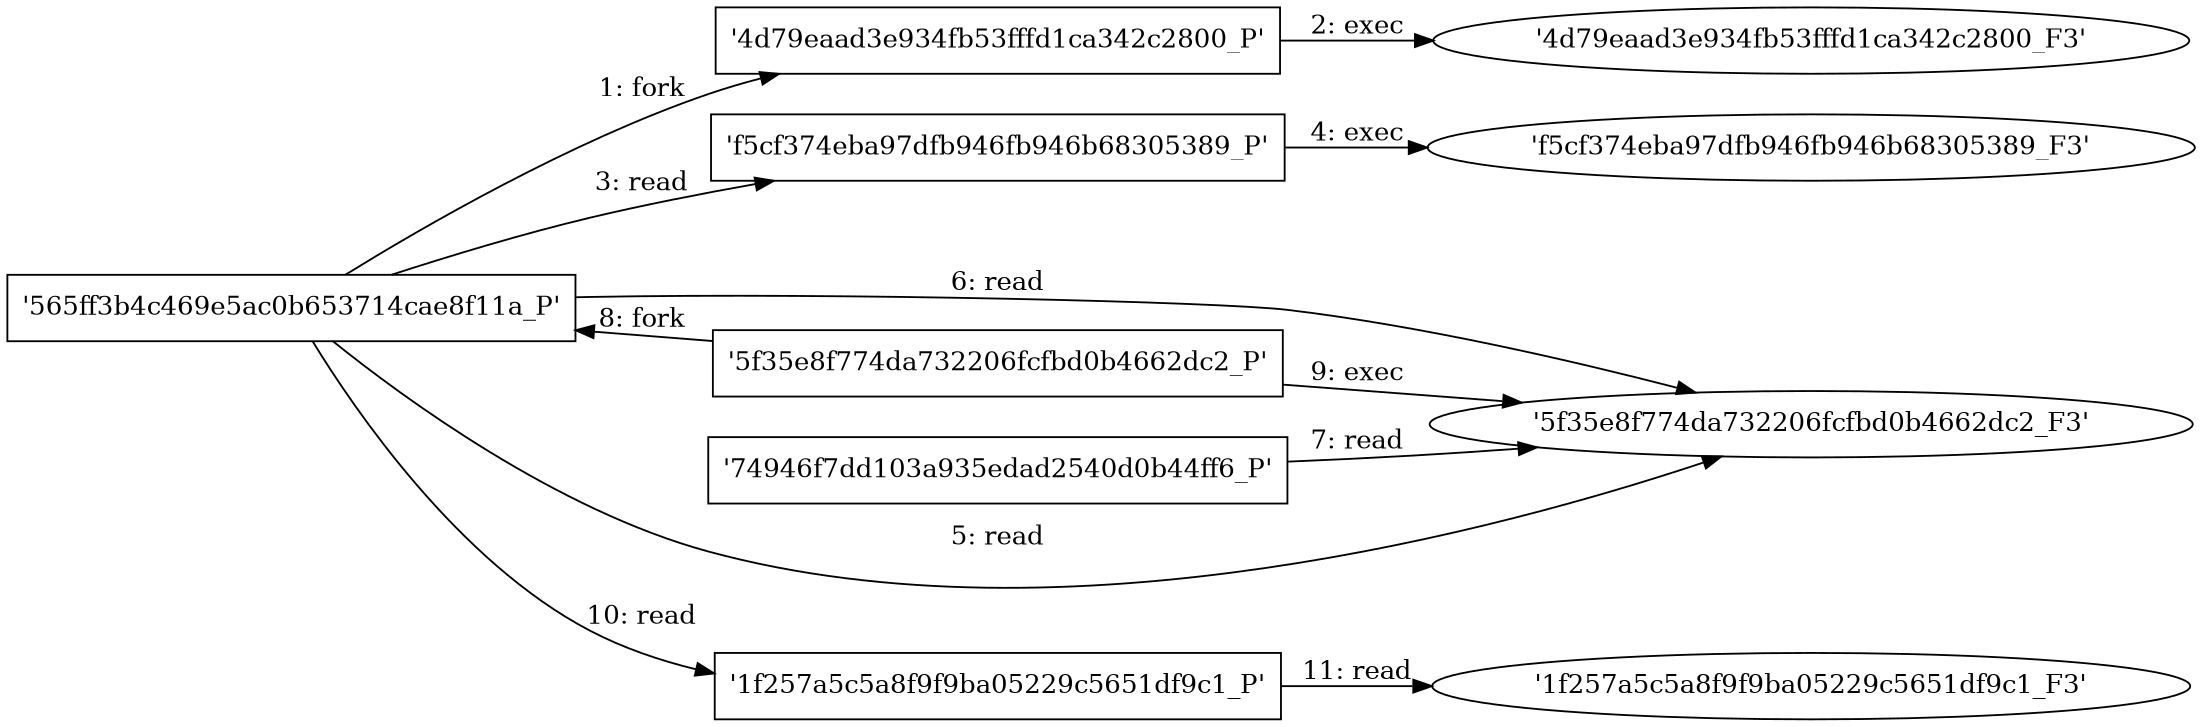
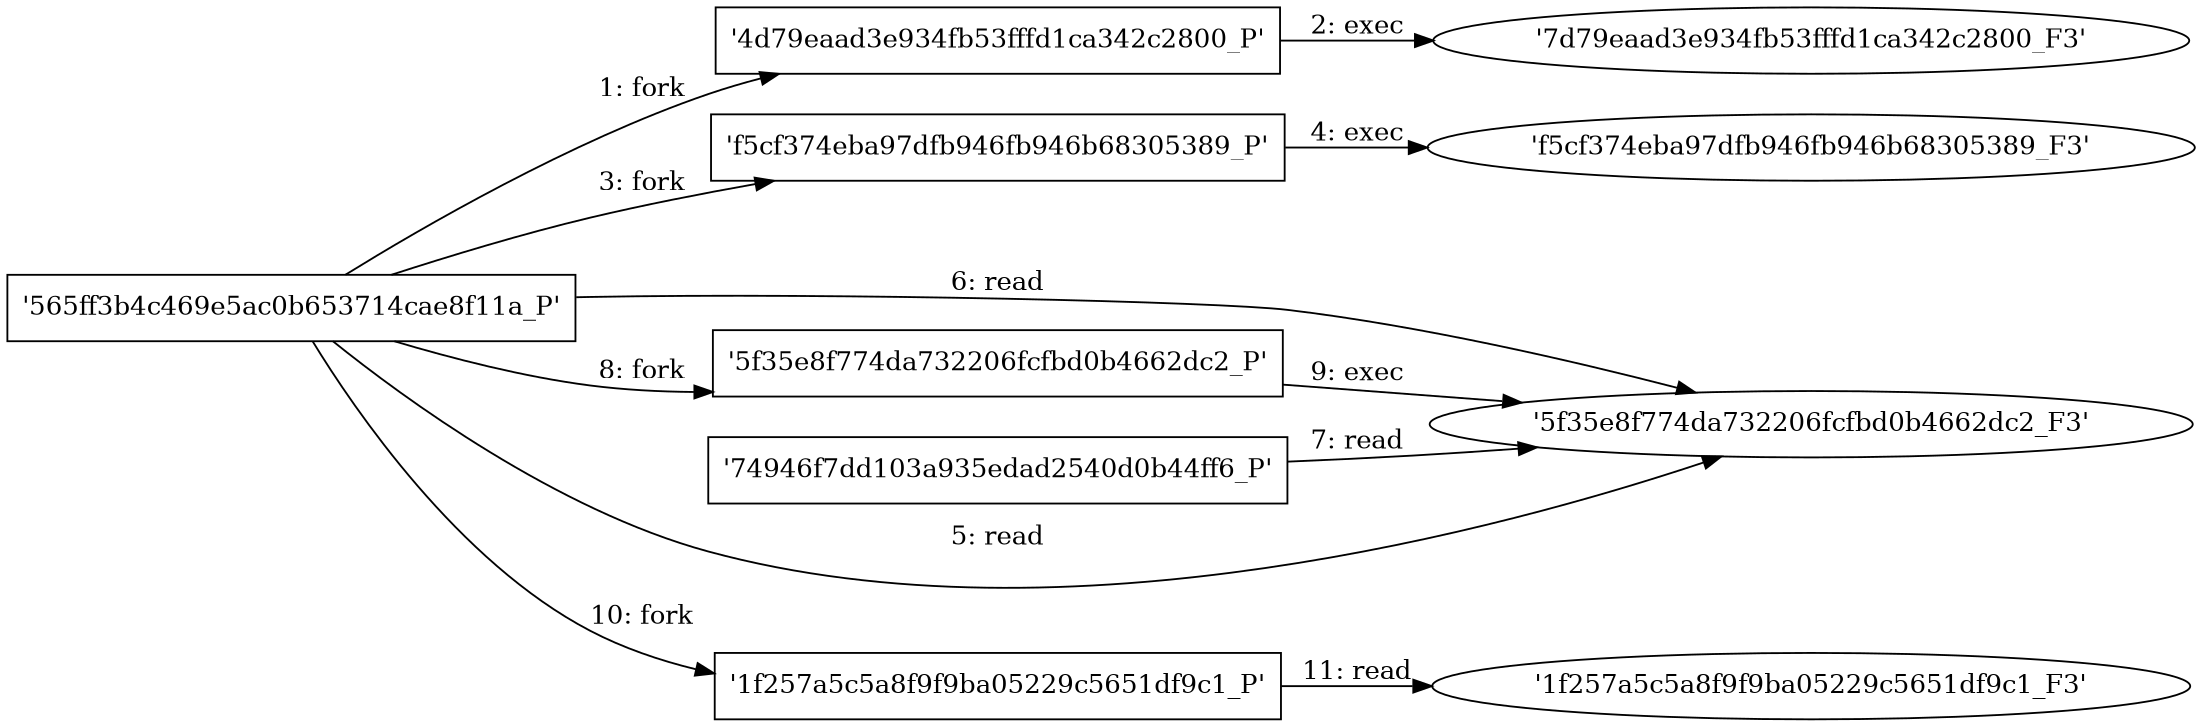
  digraph {
    engine=neato
    fixedsize=false
    fontsize=10
    nodesep=0.3
    rankdir=LR
    ranksep=0
    splines=true
    node [node_type=Process shape=box]
    "'565ff3b4c469e5ac0b653714cae8f11a_P'"
    "'4d79eaad3e934fb53fffd1ca342c2800_P'"
    "'f5cf374eba97dfb946fb946b68305389_P'"
    "'5f35e8f774da732206fcfbd0b4662dc2_F3'" [node_type=File shape=ellipse]
    "'5f35e8f774da732206fcfbd0b4662dc2_P'"
    "'1f257a5c5a8f9f9ba05229c5651df9c1_P'"
-   "'4d79eaad3e934fb53fffd1ca342c2800_F3'" [node_type=File shape=ellipse]
+   "'4d79eaad3e934fb53fffd1ca342c2800_F3'" [node_type=File shape=ellipse label="'7d79eaad3e934fb53fffd1ca342c2800_F3'"]
    "'f5cf374eba97dfb946fb946b68305389_F3'" [node_type=File shape=ellipse]
    "'1f257a5c5a8f9f9ba05229c5651df9c1_F3'" [node_type=File shape=ellipse]
    "'74946f7dd103a935edad2540d0b44ff6_P'"
    "'565ff3b4c469e5ac0b653714cae8f11a_P'" -> "'4d79eaad3e934fb53fffd1ca342c2800_P'" [label="1: fork"]
-   "'565ff3b4c469e5ac0b653714cae8f11a_P'" -> "'f5cf374eba97dfb946fb946b68305389_P'" [label="3: read"]
+   "'565ff3b4c469e5ac0b653714cae8f11a_P'" -> "'f5cf374eba97dfb946fb946b68305389_P'" [label="3: fork"]
    "'565ff3b4c469e5ac0b653714cae8f11a_P'" -> "'5f35e8f774da732206fcfbd0b4662dc2_F3'" [label="5: read"]
    "'565ff3b4c469e5ac0b653714cae8f11a_P'" -> "'5f35e8f774da732206fcfbd0b4662dc2_F3'" [label="6: read"]
-   "'5f35e8f774da732206fcfbd0b4662dc2_P'" -> "'565ff3b4c469e5ac0b653714cae8f11a_P'" [label="8: fork"]
-   "'565ff3b4c469e5ac0b653714cae8f11a_P'" -> "'1f257a5c5a8f9f9ba05229c5651df9c1_P'" [label="10: read"]
+   "'565ff3b4c469e5ac0b653714cae8f11a_P'" -> "'5f35e8f774da732206fcfbd0b4662dc2_P'" [label="8: fork"]
+   "'565ff3b4c469e5ac0b653714cae8f11a_P'" -> "'1f257a5c5a8f9f9ba05229c5651df9c1_P'" [label="10: fork"]
    "'4d79eaad3e934fb53fffd1ca342c2800_P'" -> "'4d79eaad3e934fb53fffd1ca342c2800_F3'" [label="2: exec"]
    "'f5cf374eba97dfb946fb946b68305389_P'" -> "'f5cf374eba97dfb946fb946b68305389_F3'" [label="4: exec"]
    "'5f35e8f774da732206fcfbd0b4662dc2_P'" -> "'5f35e8f774da732206fcfbd0b4662dc2_F3'" [label="9: exec"]
    "'1f257a5c5a8f9f9ba05229c5651df9c1_P'" -> "'1f257a5c5a8f9f9ba05229c5651df9c1_F3'" [label="11: read"]
    "'74946f7dd103a935edad2540d0b44ff6_P'" -> "'5f35e8f774da732206fcfbd0b4662dc2_F3'" [label="7: read"]
  }
